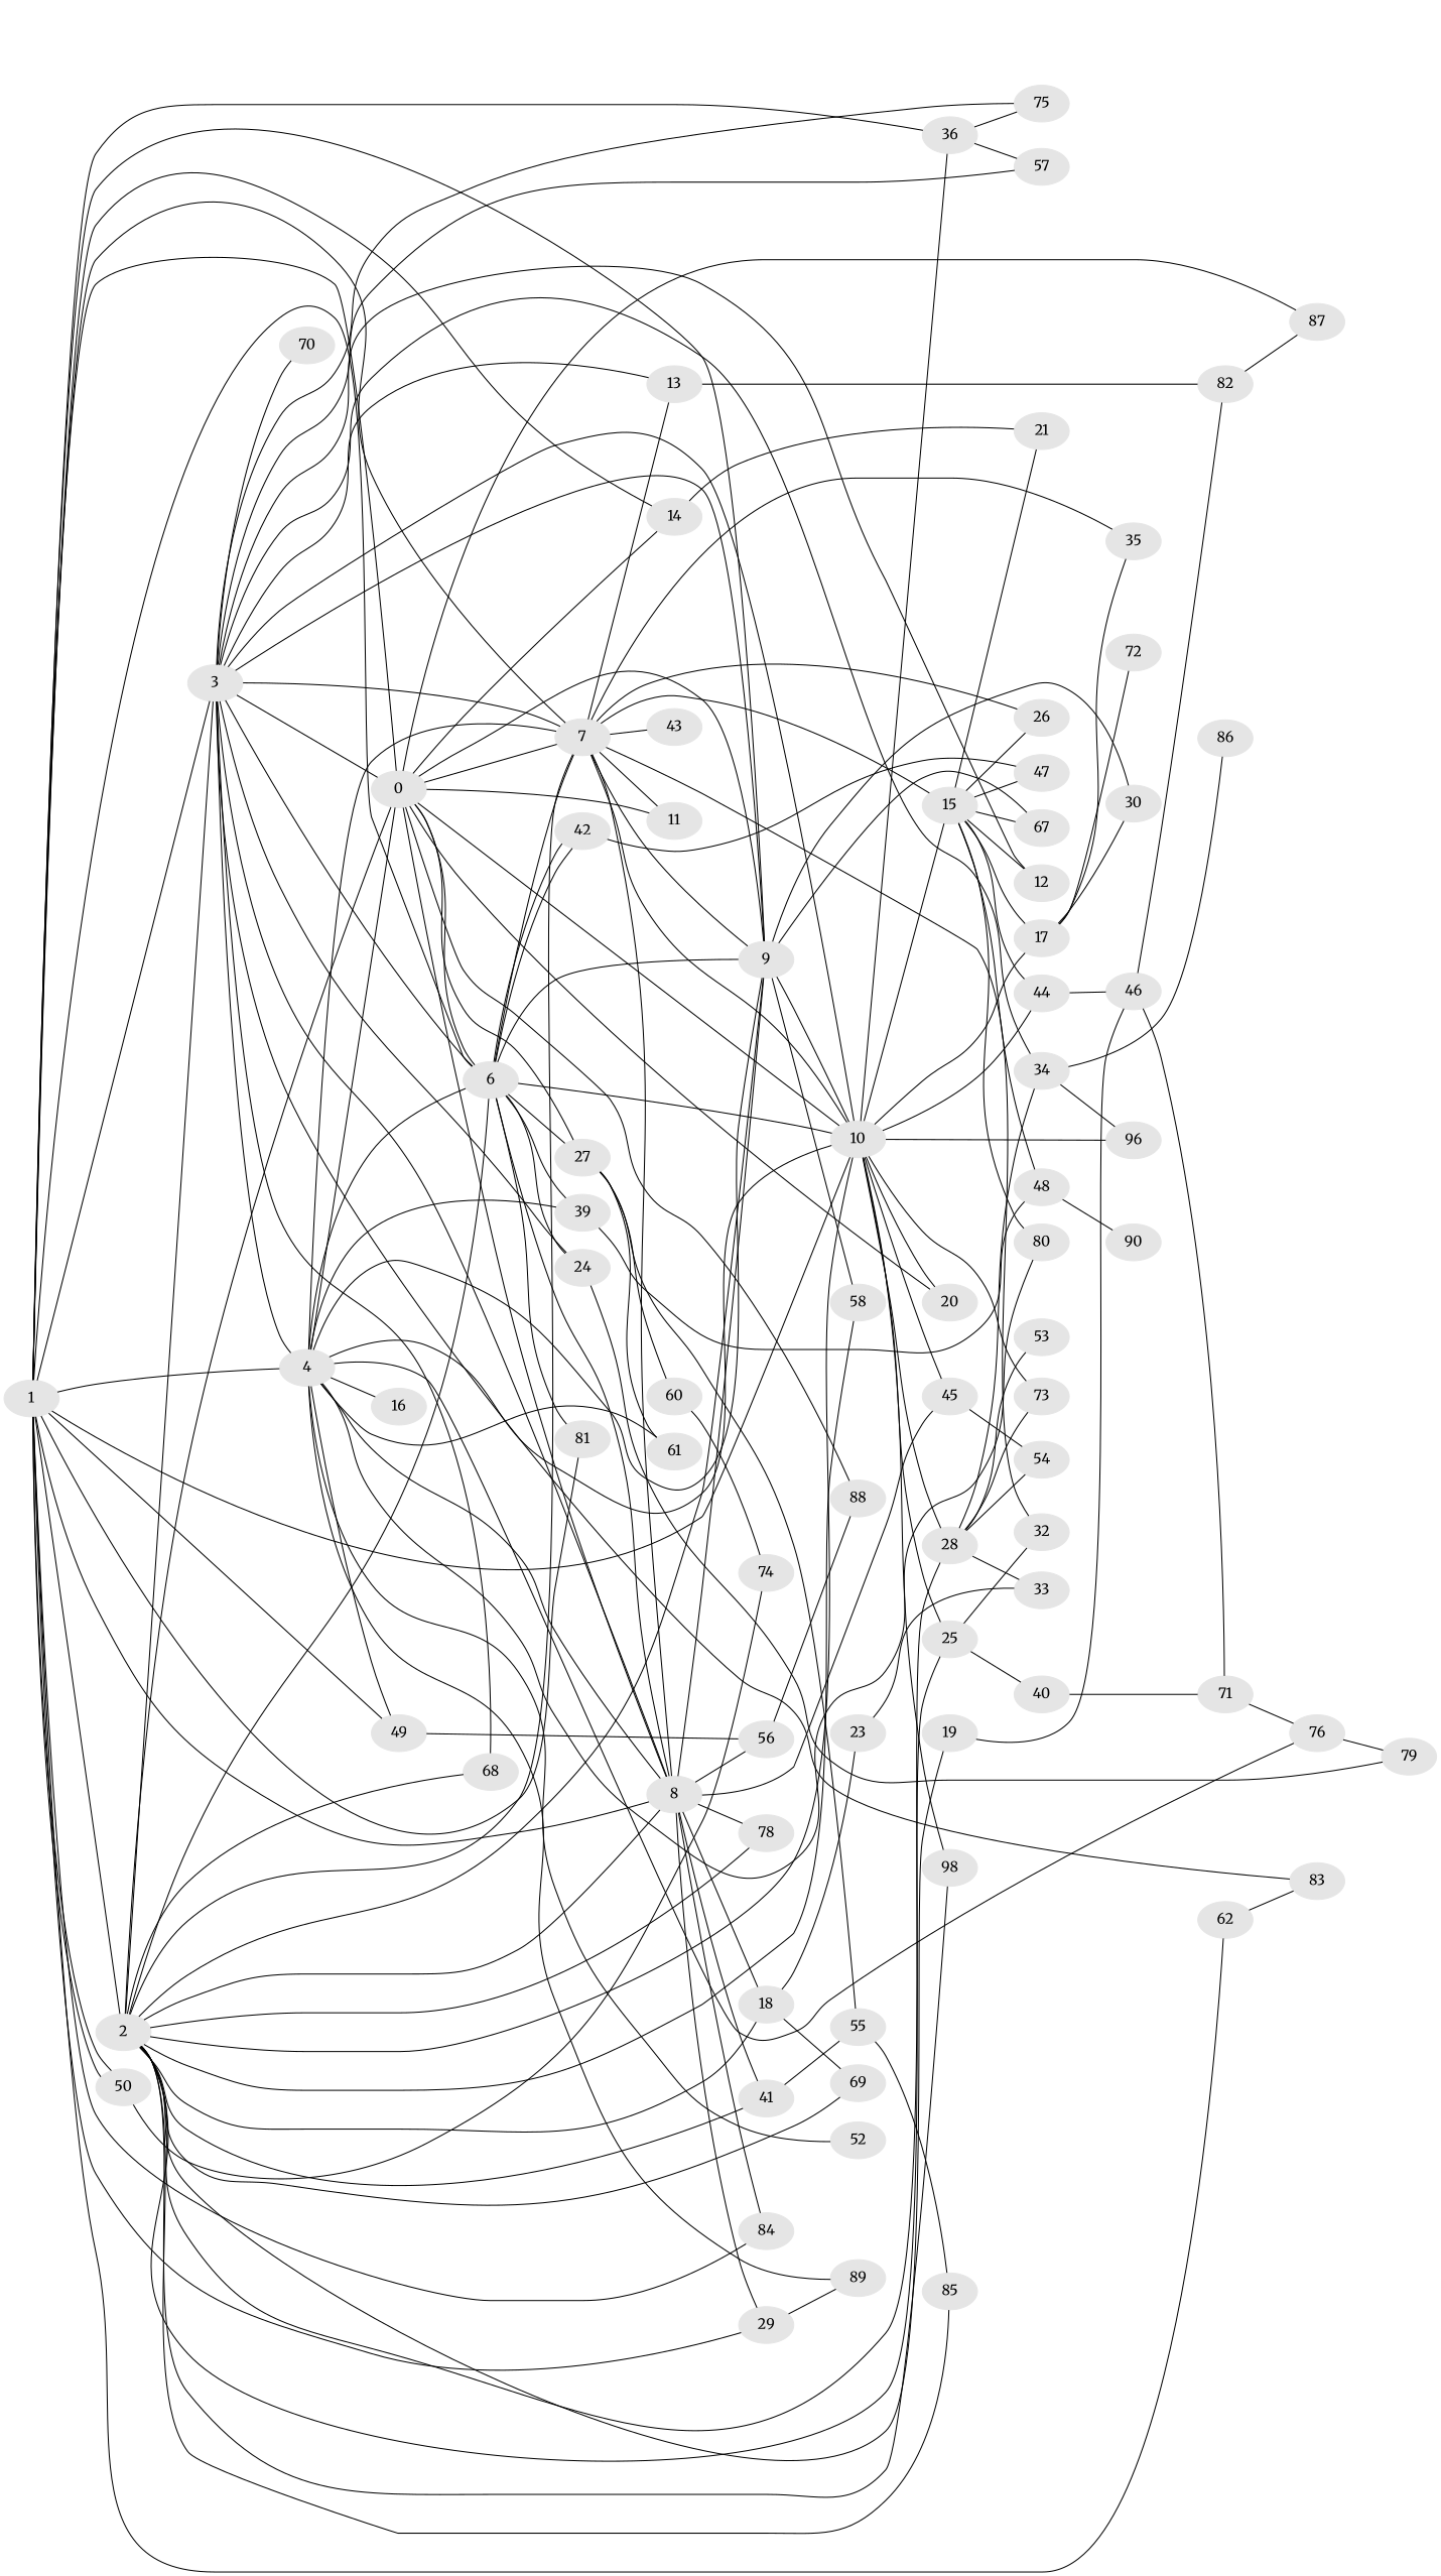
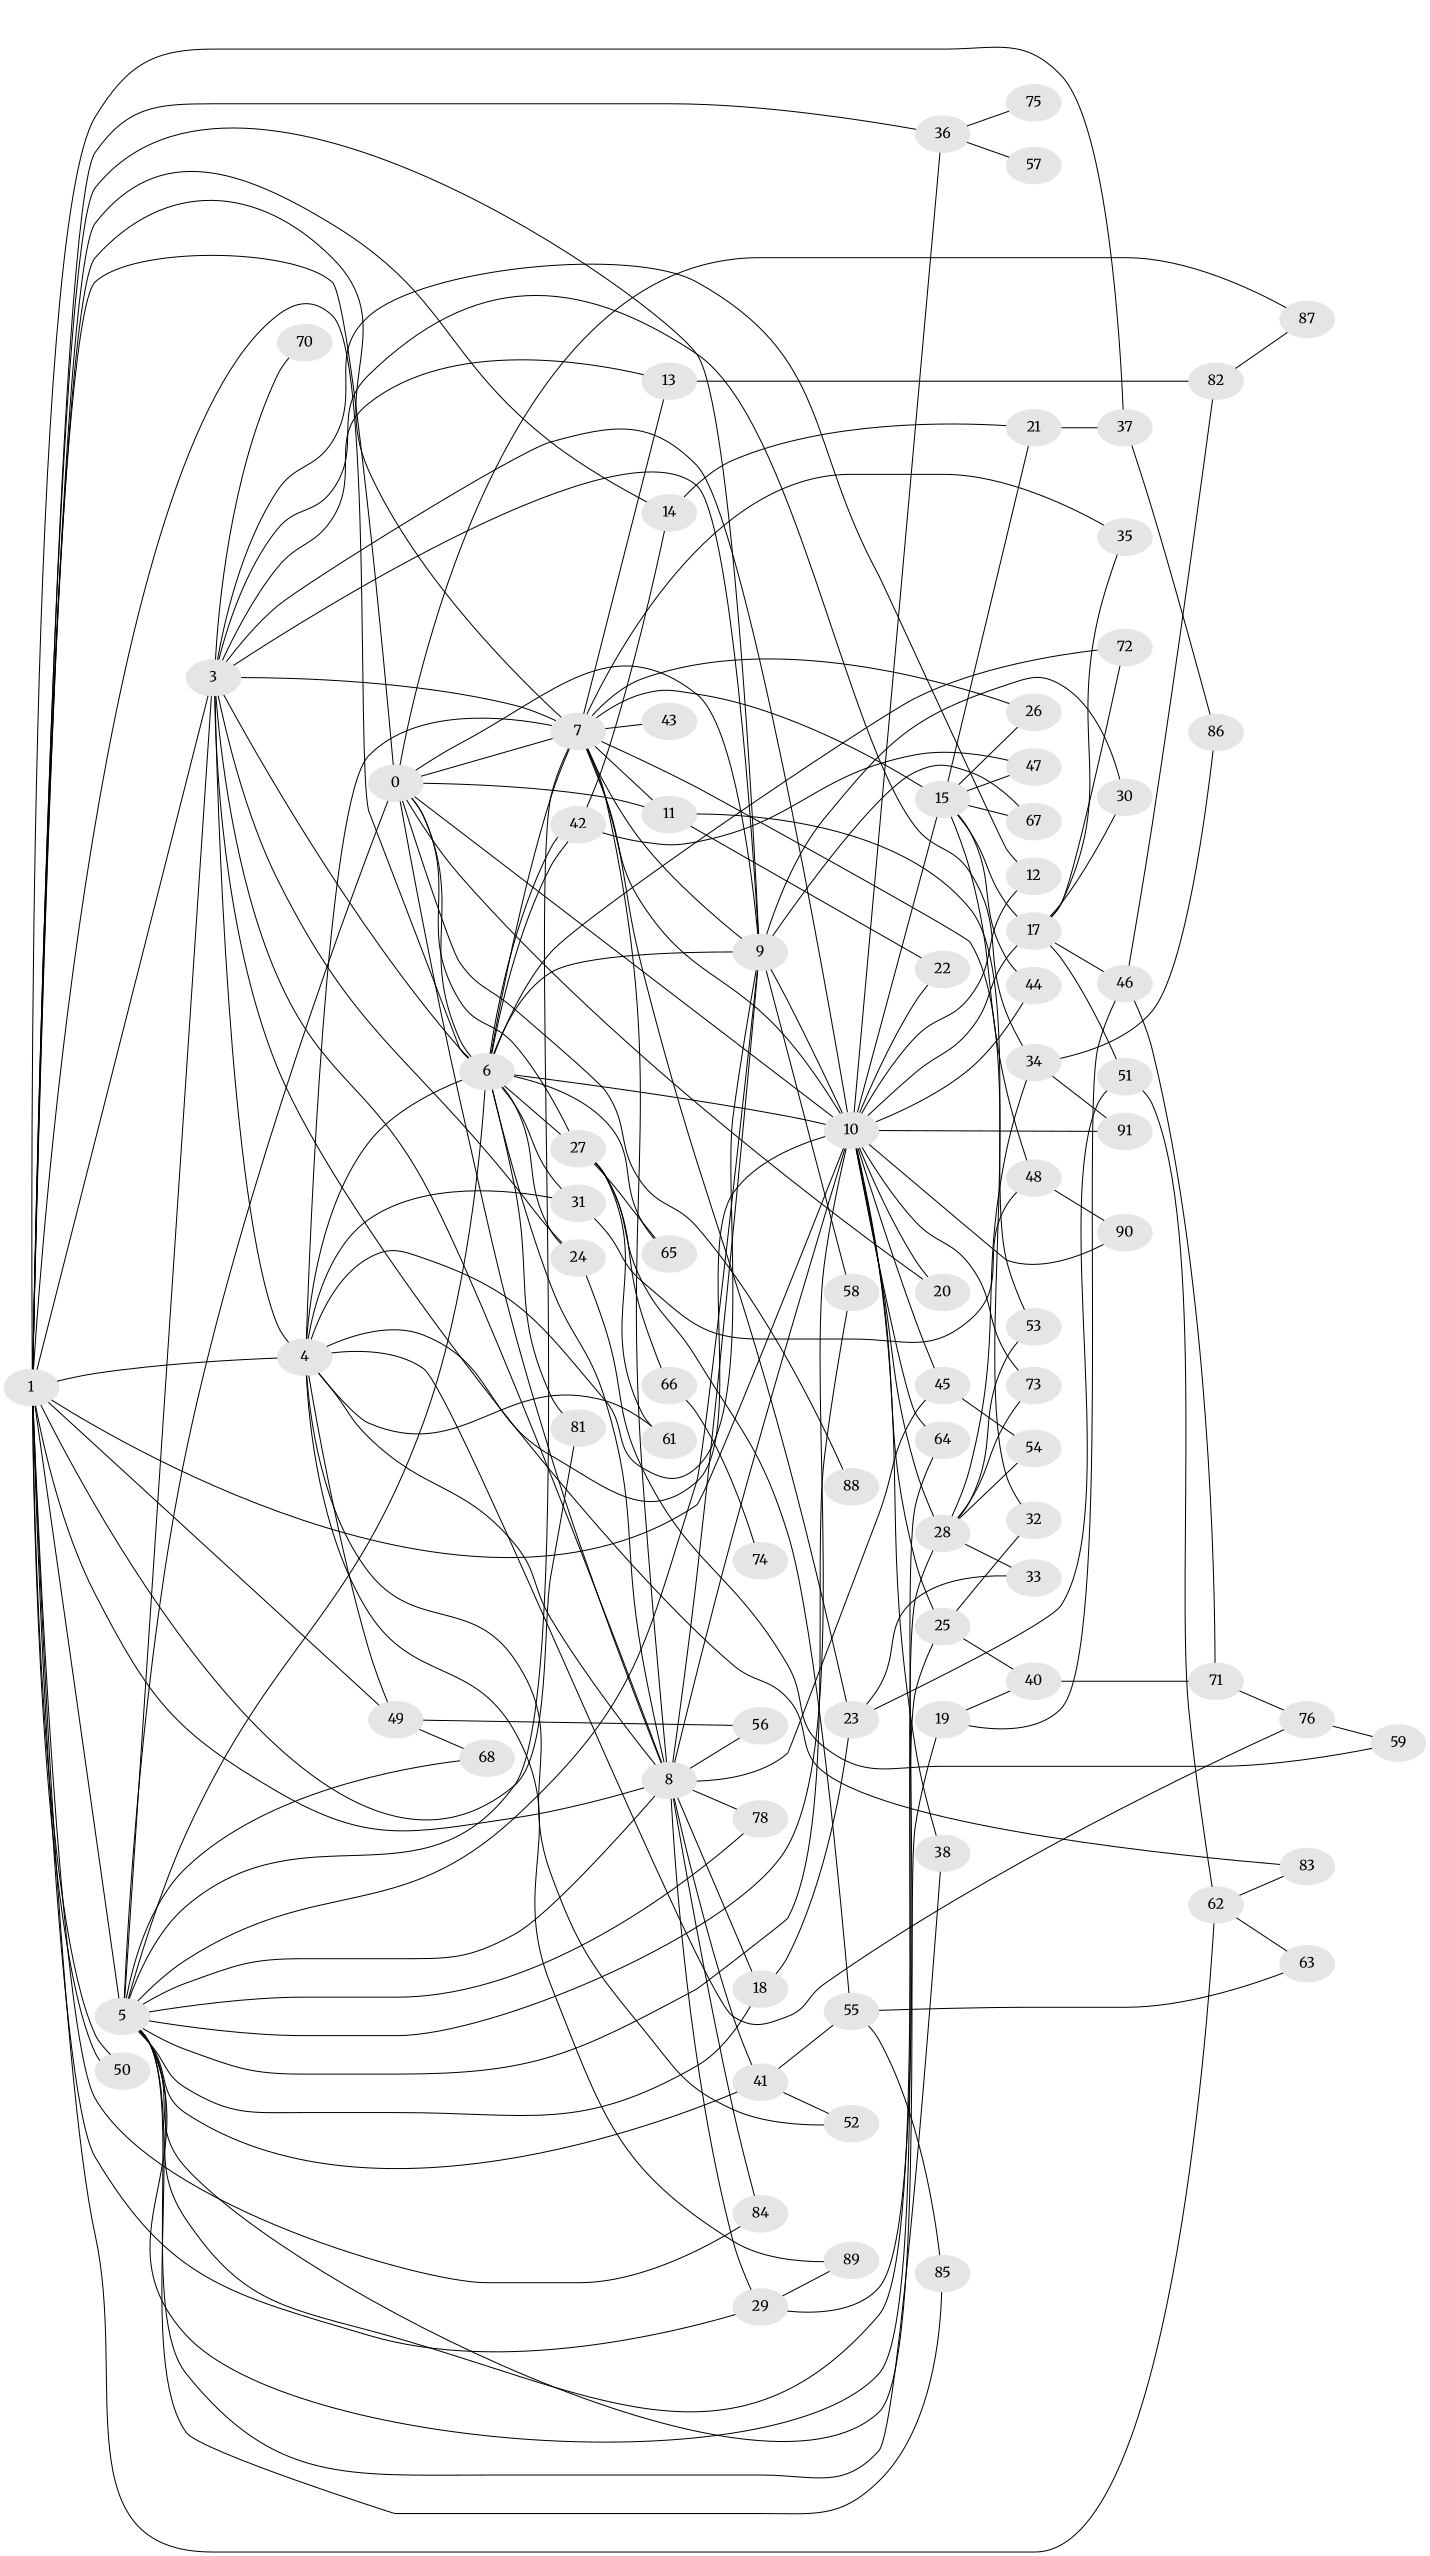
  graph {
    fontname=Merriweather
    rankdir=LR
    node [color=gray90 fontname=Merriweather style=filled]
    edge [fontname=Merriweather]
    1
-   2
+   2 [label=5]
    3
    4
    n5 [label=0]
    6
    7
    8
    9
    10
    14
    29
    36
+   37
    49
    50
    62
    81
    84
    18
    19
    25
    28
-   38 [label=98]
+   38
    41
    58
    68
-   69
    78
    85
    12
    13
    24
    34
    57
    70
    75
    83
-   16
-   31 [label=39]
+   31
    52
    61
    76
-   80
    89
    11
    20
    27
    87
    88
    42
+   65
    72
    15
    23
    26
    32
    35
    43
    45
    56
    30
    67
    17
+   22
    44
+   64
    73
    90
-   91 [label=96]
+   91
    21
    86
    74
+   63
    46
    40
    53
    33
    54
    55
    82
-   79
+   79 [label=59]
    48
-   60
+   60 [label=66]
    47
+   51
    71
    1 -- 2
    1 -- 3
    1 -- 4
    1 -- n5
    1 -- 6
    1 -- 7
    1 -- 8
    1 -- 9
    1 -- 10
    1 -- 14
    1 -- 29
    1 -- 36
+   1 -- 37
    1 -- 49
    1 -- 50
    1 -- 50
    1 -- 62
    1 -- 81
    1 -- 84
    2 -- 3
    2 -- n5
    2 -- 6
    2 -- 7
    2 -- 8
    2 -- 9
    2 -- 10
    2 -- 18
    2 -- 19
    2 -- 25
    2 -- 28
    2 -- 38
    2 -- 41
    2 -- 58
    2 -- 68
-   2 -- 69
    2 -- 78
    2 -- 85
    3 -- 4
-   3 -- n5
    3 -- 6
    3 -- 7
    3 -- 8
    3 -- 9
    3 -- 10
-   3 -- 68
+   49 -- 68
    3 -- 12
    3 -- 13
    3 -- 24
    3 -- 34
-   3 -- 57
    3 -- 70
-   3 -- 75
    3 -- 83
-   4 -- n5
    4 -- 6
    4 -- 7
    4 -- 8
    4 -- 9
    4 -- 10
    4 -- 49
-   4 -- 16
    4 -- 31
    4 -- 52
    4 -- 61
    4 -- 76
-   4 -- 80
    4 -- 89
    n5 -- 6
    n5 -- 7
    n5 -- 8
    n5 -- 9
    n5 -- 10
-   n5 -- 14
+   42 -- 14
    n5 -- 11
    n5 -- 20
    n5 -- 27
    n5 -- 87
    n5 -- 88
    6 -- 7
    6 -- 8
    6 -- 9
    6 -- 10
    6 -- 81
    6 -- 24
    6 -- 31
    6 -- 27
    6 -- 42
    6 -- 42
+   6 -- 65
+   6 -- 72
    7 -- 8
    7 -- 9
    7 -- 10
    7 -- 13
    7 -- 11
    7 -- 15
+   7 -- 23
    7 -- 26
    7 -- 32
    7 -- 35
    7 -- 43
    8 -- 9
+   8 -- 10
    8 -- 29
    8 -- 84
    8 -- 18
    8 -- 41
    8 -- 78
    8 -- 45
    8 -- 56
    9 -- 10
    9 -- 58
    9 -- 30
    9 -- 67
    10 -- 36
    10 -- 25
    10 -- 28
    10 -- 38
-   15 -- 12
+   10 -- 12
    10 -- 20
    10 -- 15
    10 -- 45
    10 -- 17
+   10 -- 22
    10 -- 44
+   10 -- 64
    10 -- 73
+   10 -- 90
    10 -- 91
    14 -- 21
    29 -- 89
+   29 -- 64
    36 -- 57
    36 -- 75
+   37 -- 86
    49 -- 56
-   50 -- 74
    62 -- 83
-   18 -- 69
+   62 -- 63
    18 -- 23
    19 -- 46
+   19 -- 40
    25 -- 32
    25 -- 40
    28 -- 34
    28 -- 73
    28 -- 53
    28 -- 33
    28 -- 54
+   41 -- 52
    41 -- 55
    13 -- 82
    24 -- 79
    34 -- 91
    34 -- 86
    31 -- 48
    76 -- 79
+   11 -- 22
+   11 -- 53
    27 -- 61
+   27 -- 65
    27 -- 55
    27 -- 60
    42 -- 47
-   15 -- 80
    15 -- 26
    15 -- 67
    15 -- 17
    15 -- 44
    15 -- 21
    15 -- 48
    15 -- 47
    23 -- 33
+   23 -- 51
    45 -- 54
-   56 -- 88
    17 -- 72
    17 -- 35
    17 -- 30
-   44 -- 46
+   17 -- 46
+   17 -- 51
+   21 -- 37
    46 -- 82
    46 -- 71
    40 -- 71
    55 -- 85
+   55 -- 63
    82 -- 87
    48 -- 90
    60 -- 74
+   51 -- 62
    71 -- 76
  }
